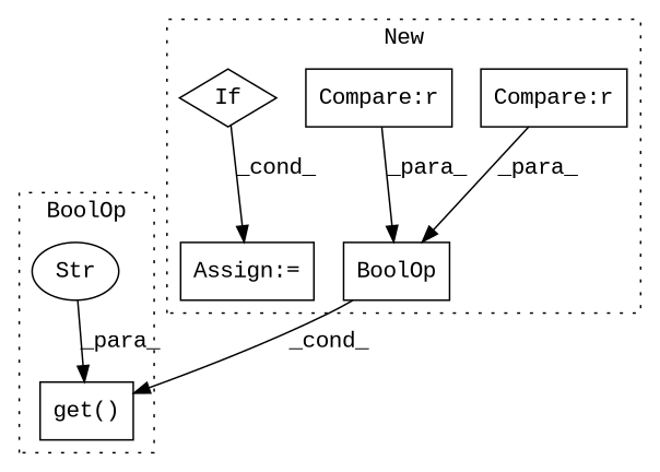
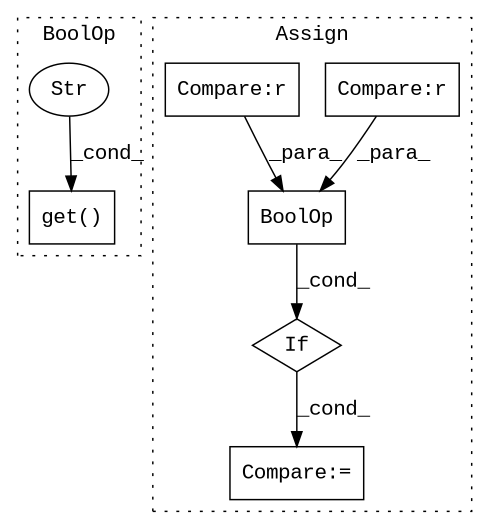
  digraph {
    fontname="Liberation Mono"
    node [a=40 fontname="Liberation Mono" l=3 s=1944 shape=box]
    edge [fontname="Liberation Mono"]
    n1 [a=75 l="15,1" label="get()" s="1926,1967"]
    n2 [a=66 l=2 label=Str s=1965 shape=ellipse]
    n3 [a=72 l=47 label=BoolOp]
    n4 [l=22 label="Compare:r" s=1969]
    n5 [l=20 label="Compare:r"]
    n6 [a=96 label=If s=1941 shape=diamond]
-   n7 [a=68 label="Assign:=" s=2141]
+   n7 [a=68 label="Compare:=" s=2141]
    subgraph cluster_1 {
      label=BoolOp
      style=dotted
      n1
      n2
    }
    subgraph cluster_2 {
-     label=New
+     label=Assign
      style=dotted
      n3
      n4
      n5
      n6
      n7
    }
-   n2 -> n1 [label=_para_]
-   n3 -> n1 [label=_cond_]
+   n2 -> n1 [label=_cond_]
+   n3 -> n6 [label=_cond_]
    n4 -> n3 [label=_para_]
    n5 -> n3 [label=_para_]
    n6 -> n7 [label=_cond_]
  }
